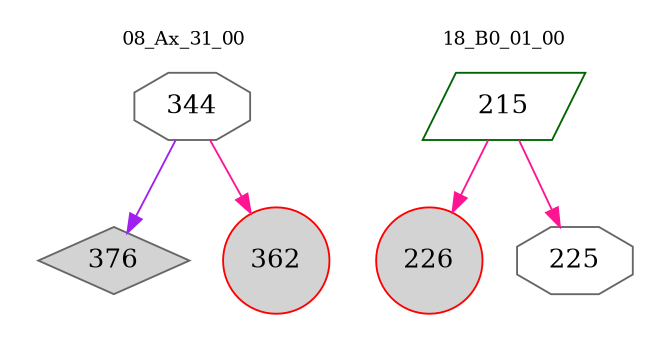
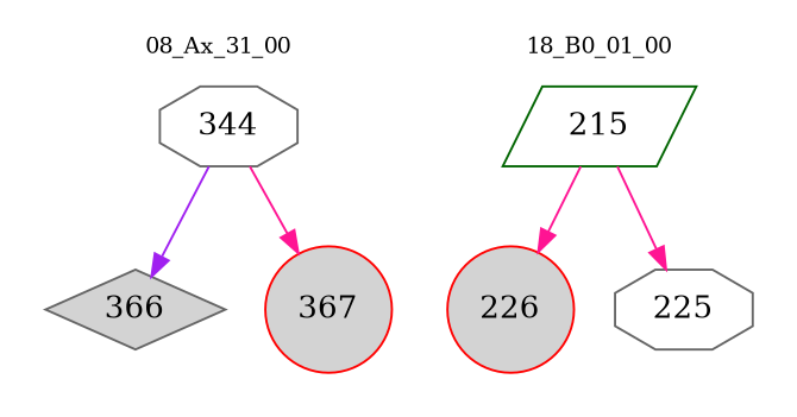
  digraph {
    node [color=gray40 fillcolor=white shape=octagon style=filled]
    edge [color=deeppink]
    n1 [label=344]
-   n2 [fillcolor=lightgrey label=376 shape=diamond]
-   n3 [color=red fillcolor=lightgrey label=362 shape=circle]
+   n2 [fillcolor=lightgrey label=366 shape=diamond]
+   n3 [color=red fillcolor=lightgrey label=367 shape=circle]
    n4 [color=darkgreen label=215 shape=parallelogram]
    n5 [color=red fillcolor=lightgrey label=226 shape=circle]
    n6 [label=225]
    subgraph cluster_1 {
      color=white
      fontsize=10
      label="08_Ax_31_00"
      n1
      n2
      n3
    }
    subgraph cluster_2 {
      color=white
      fontsize=10
      label="18_B0_01_00"
      n4
      n5
      n6
    }
    n1 -> n2 [color=purple]
    n1 -> n3
    n4 -> n5
    n4 -> n6
  }
